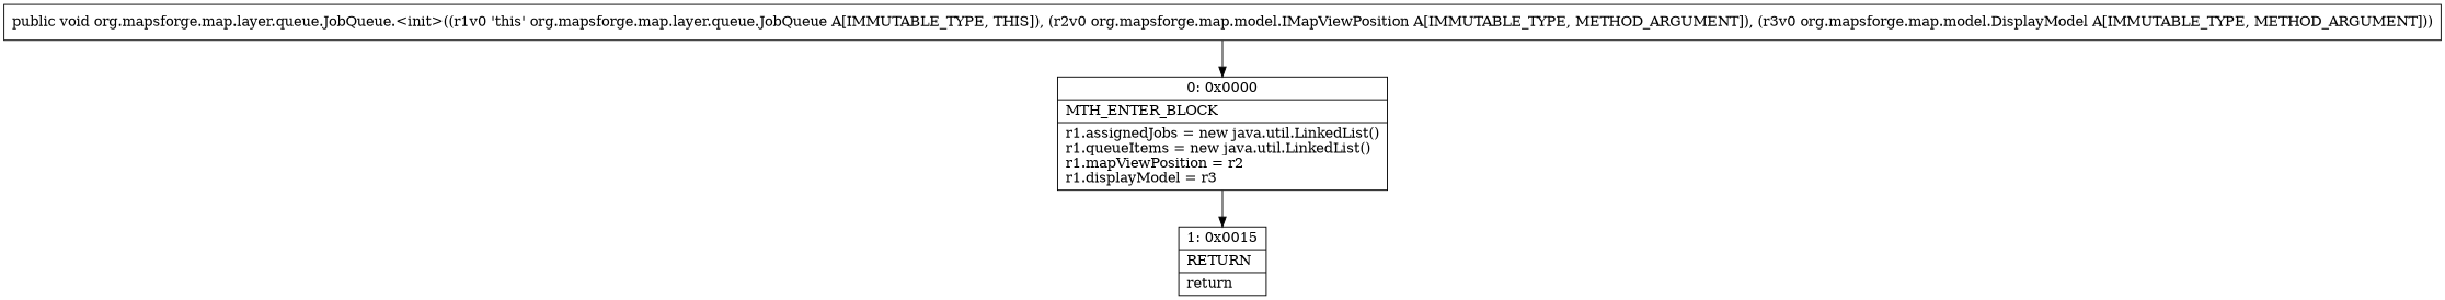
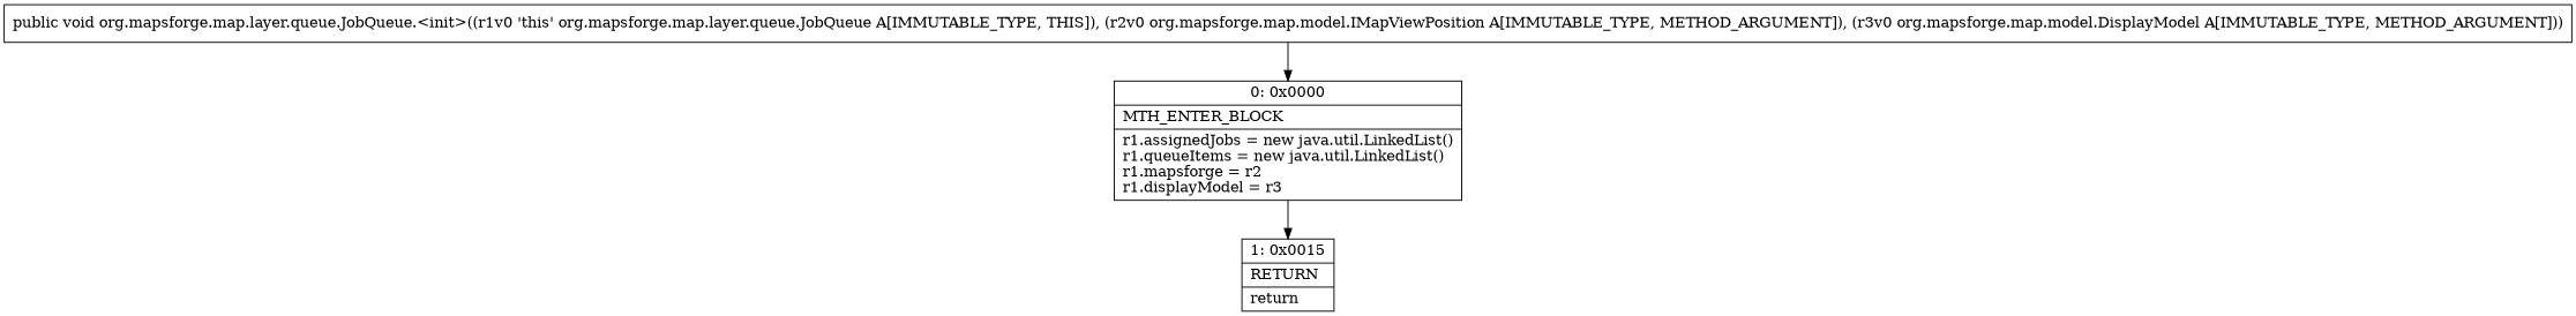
  digraph {
    node [shape=record]
-   n1 [label="{0\:\ 0x0000|MTH_ENTER_BLOCK\l|r1.assignedJobs = new java.util.LinkedList()\lr1.queueItems = new java.util.LinkedList()\lr1.mapViewPosition = r2\lr1.displayModel = r3\l}"]
+   n1 [label="{0\:\ 0x0000|MTH_ENTER_BLOCK\l|r1.assignedJobs = new java.util.LinkedList()\lr1.queueItems = new java.util.LinkedList()\lr1.mapsforge = r2\lr1.displayModel = r3\l}"]
    n2 [label="{1\:\ 0x0015|RETURN\l|return\l}"]
    n3 [label="{public void org.mapsforge.map.layer.queue.JobQueue.\<init\>((r1v0 'this' org.mapsforge.map.layer.queue.JobQueue A[IMMUTABLE_TYPE, THIS]), (r2v0 org.mapsforge.map.model.IMapViewPosition A[IMMUTABLE_TYPE, METHOD_ARGUMENT]), (r3v0 org.mapsforge.map.model.DisplayModel A[IMMUTABLE_TYPE, METHOD_ARGUMENT])) }"]
    n1 -> n2
    n3 -> n1
  }
